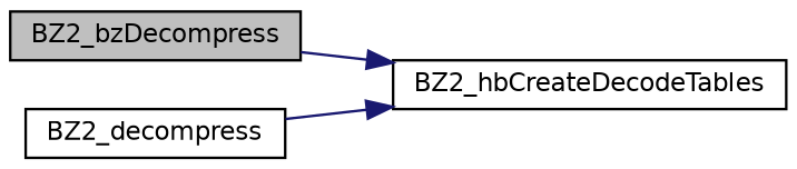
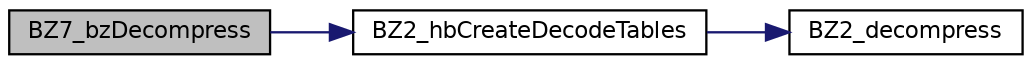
  digraph {
    rankdir=LR
    node [color=black fillcolor=white fontname=Helvetica fontsize=10 shape=record style=filled]
    edge [color=midnightblue fontname=Helvetica fontsize=10 labelfontname=Helvetica labelfontsize=10 style=solid]
-   n1 [fillcolor=grey75 fontcolor=black height=0.2 label=BZ2_bzDecompress width=0.4]
+   n1 [fillcolor=grey75 fontcolor=black height=0.2 label=BZ7_bzDecompress width=0.4]
    n2 [height=0.2 label=BZ2_hbCreateDecodeTables width=0.4]
    n3 [height=0.2 label=BZ2_decompress width=0.4]
    n1 -> n2
-   n3 -> n2
+   n2 -> n3
  }
